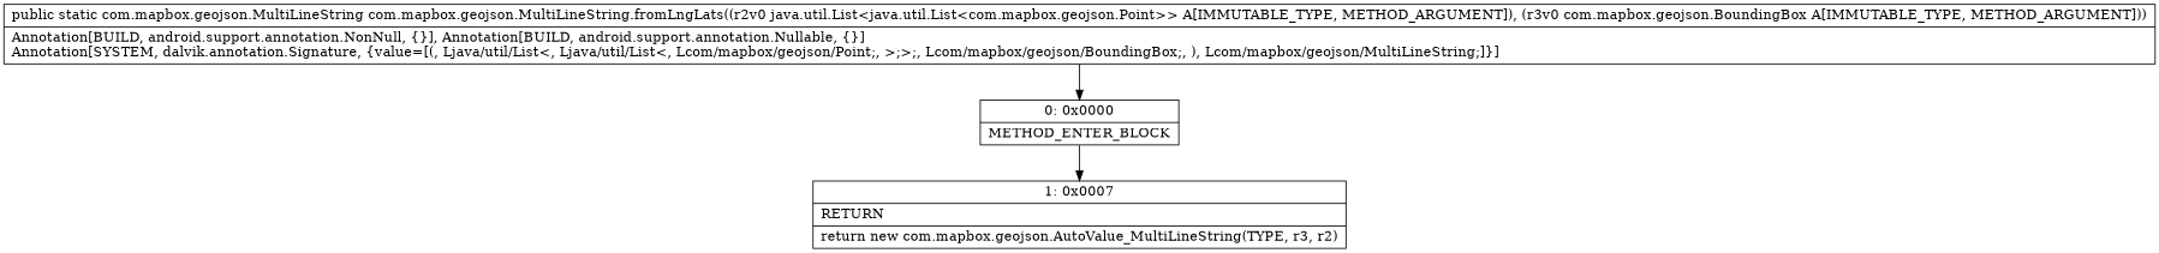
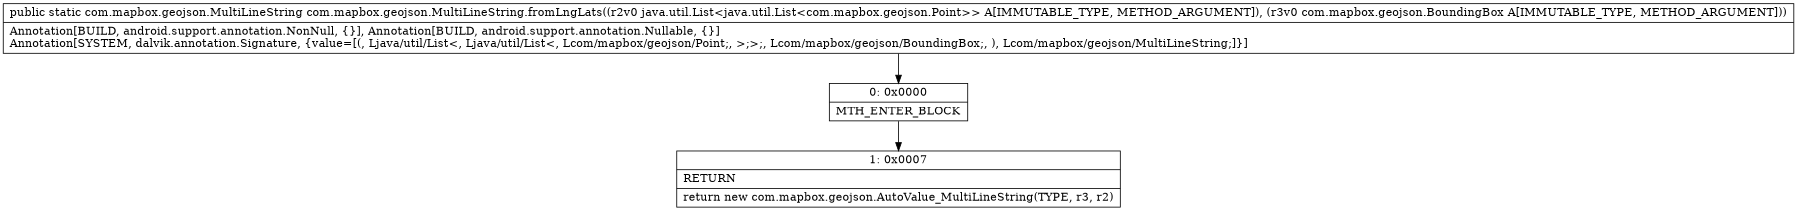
  digraph {
    node [shape=record]
-   n1 [label="{0\:\ 0x0000|METHOD_ENTER_BLOCK\l}"]
+   n1 [label="{0\:\ 0x0000|MTH_ENTER_BLOCK\l}"]
    n2 [label="{1\:\ 0x0007|RETURN\l|return new com.mapbox.geojson.AutoValue_MultiLineString(TYPE, r3, r2)\l}"]
    n3 [label="{public static com.mapbox.geojson.MultiLineString com.mapbox.geojson.MultiLineString.fromLngLats((r2v0 java.util.List\<java.util.List\<com.mapbox.geojson.Point\>\> A[IMMUTABLE_TYPE, METHOD_ARGUMENT]), (r3v0 com.mapbox.geojson.BoundingBox A[IMMUTABLE_TYPE, METHOD_ARGUMENT]))  | Annotation[BUILD, android.support.annotation.NonNull, \{\}], Annotation[BUILD, android.support.annotation.Nullable, \{\}]\lAnnotation[SYSTEM, dalvik.annotation.Signature, \{value=[(, Ljava\/util\/List\<, Ljava\/util\/List\<, Lcom\/mapbox\/geojson\/Point;, \>;\>;, Lcom\/mapbox\/geojson\/BoundingBox;, ), Lcom\/mapbox\/geojson\/MultiLineString;]\}]\l}"]
    n1 -> n2
    n3 -> n1
  }
